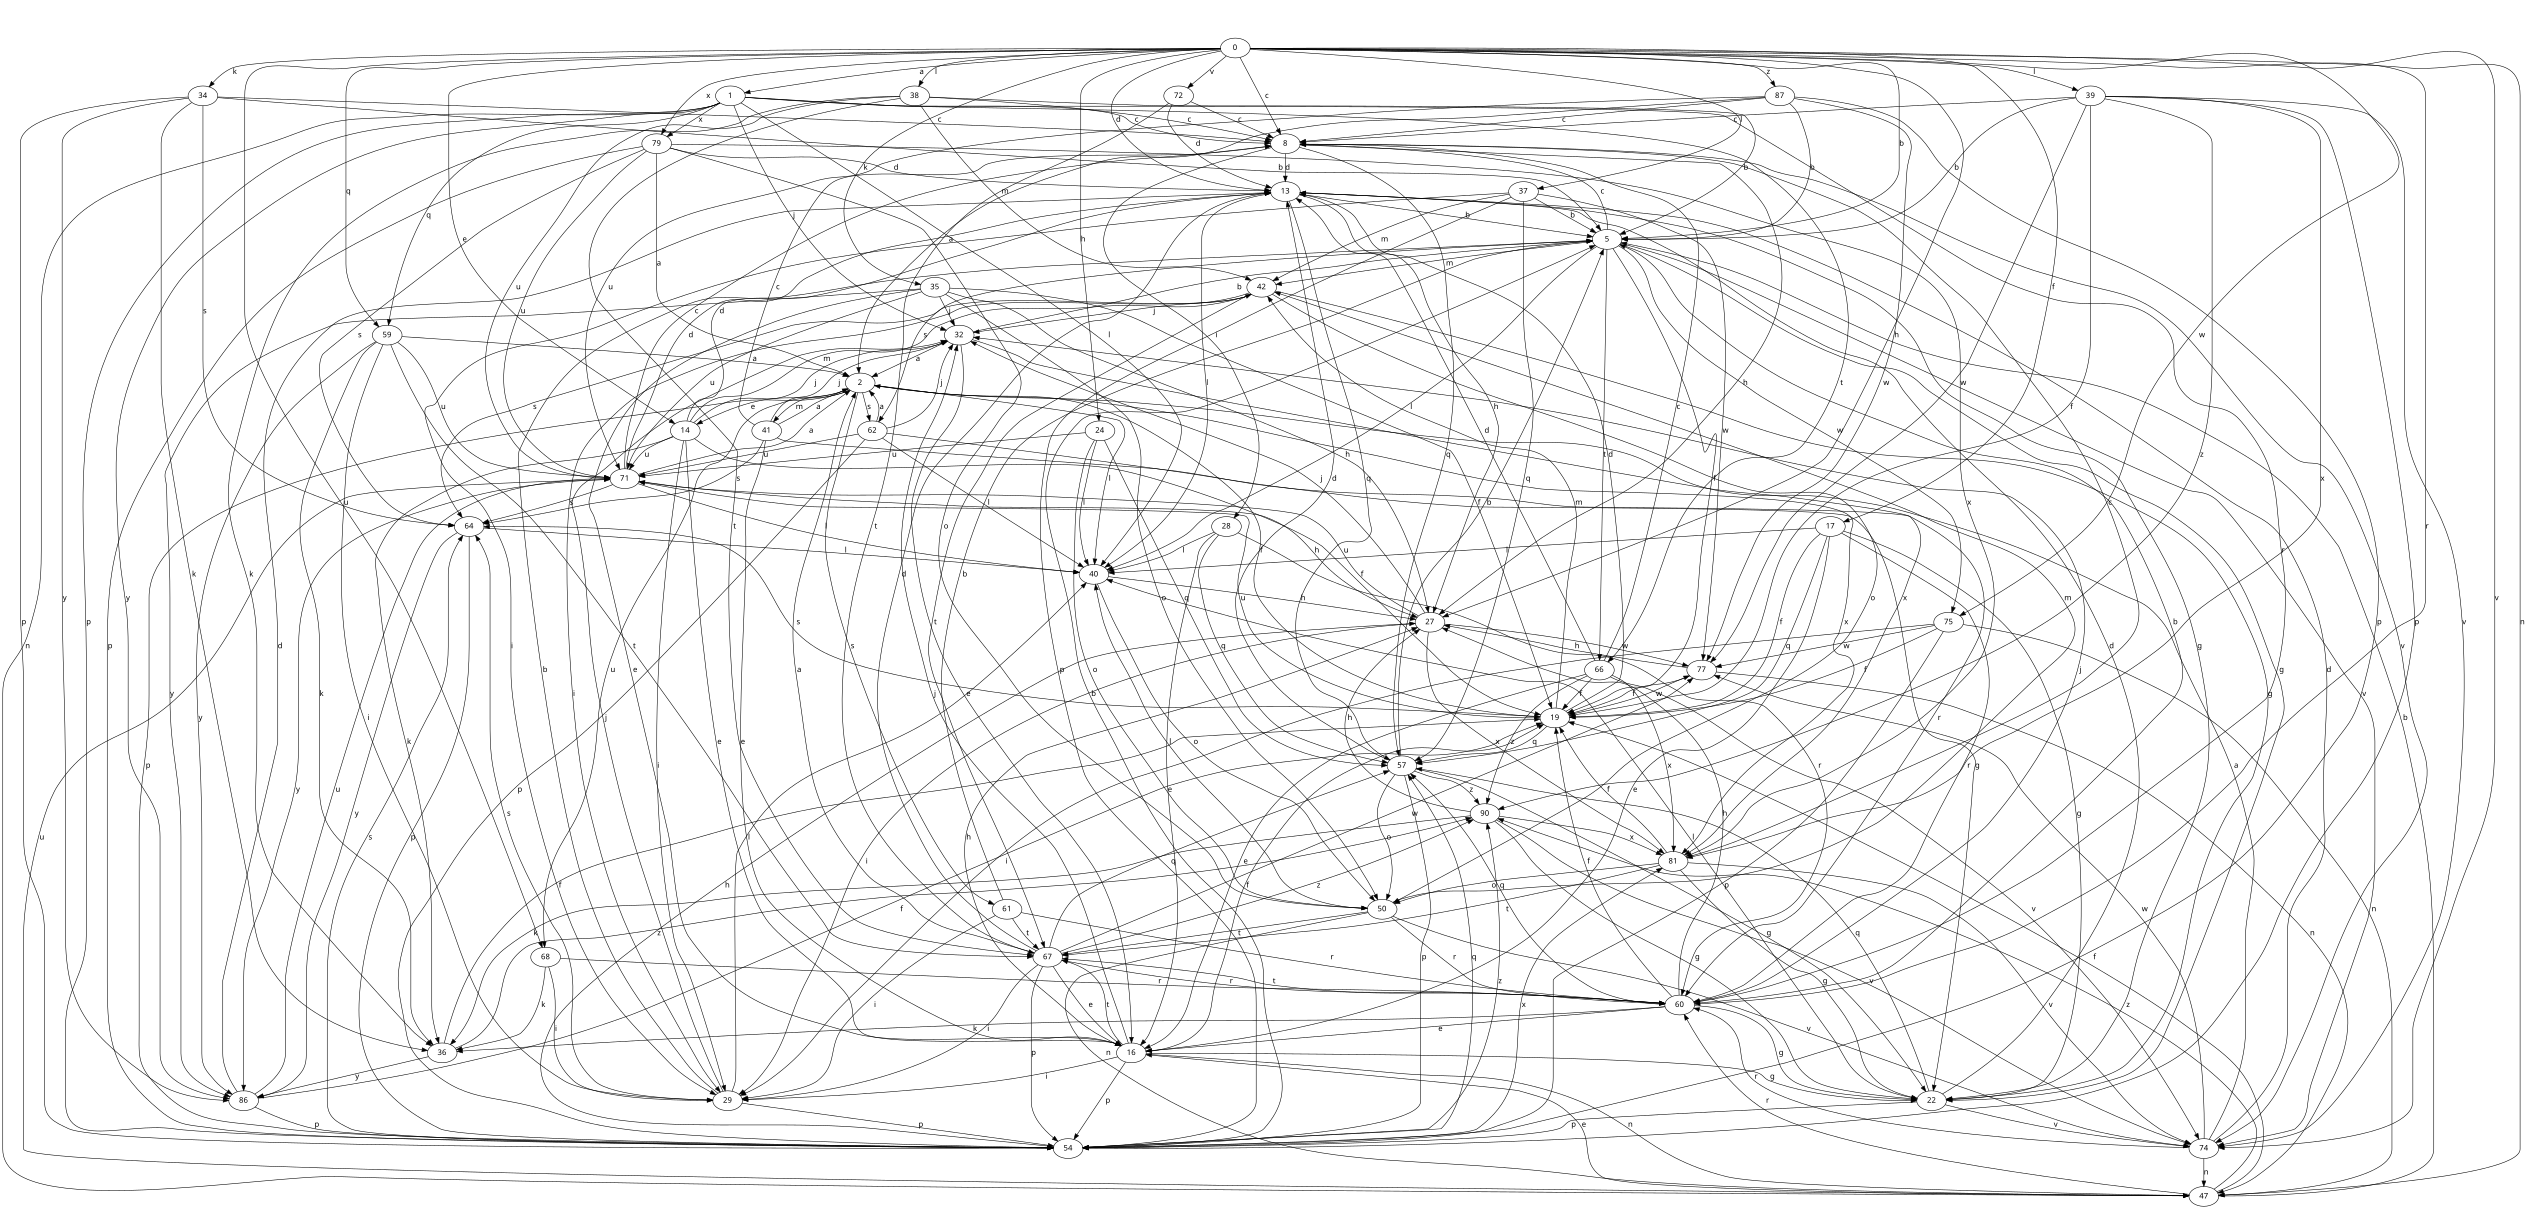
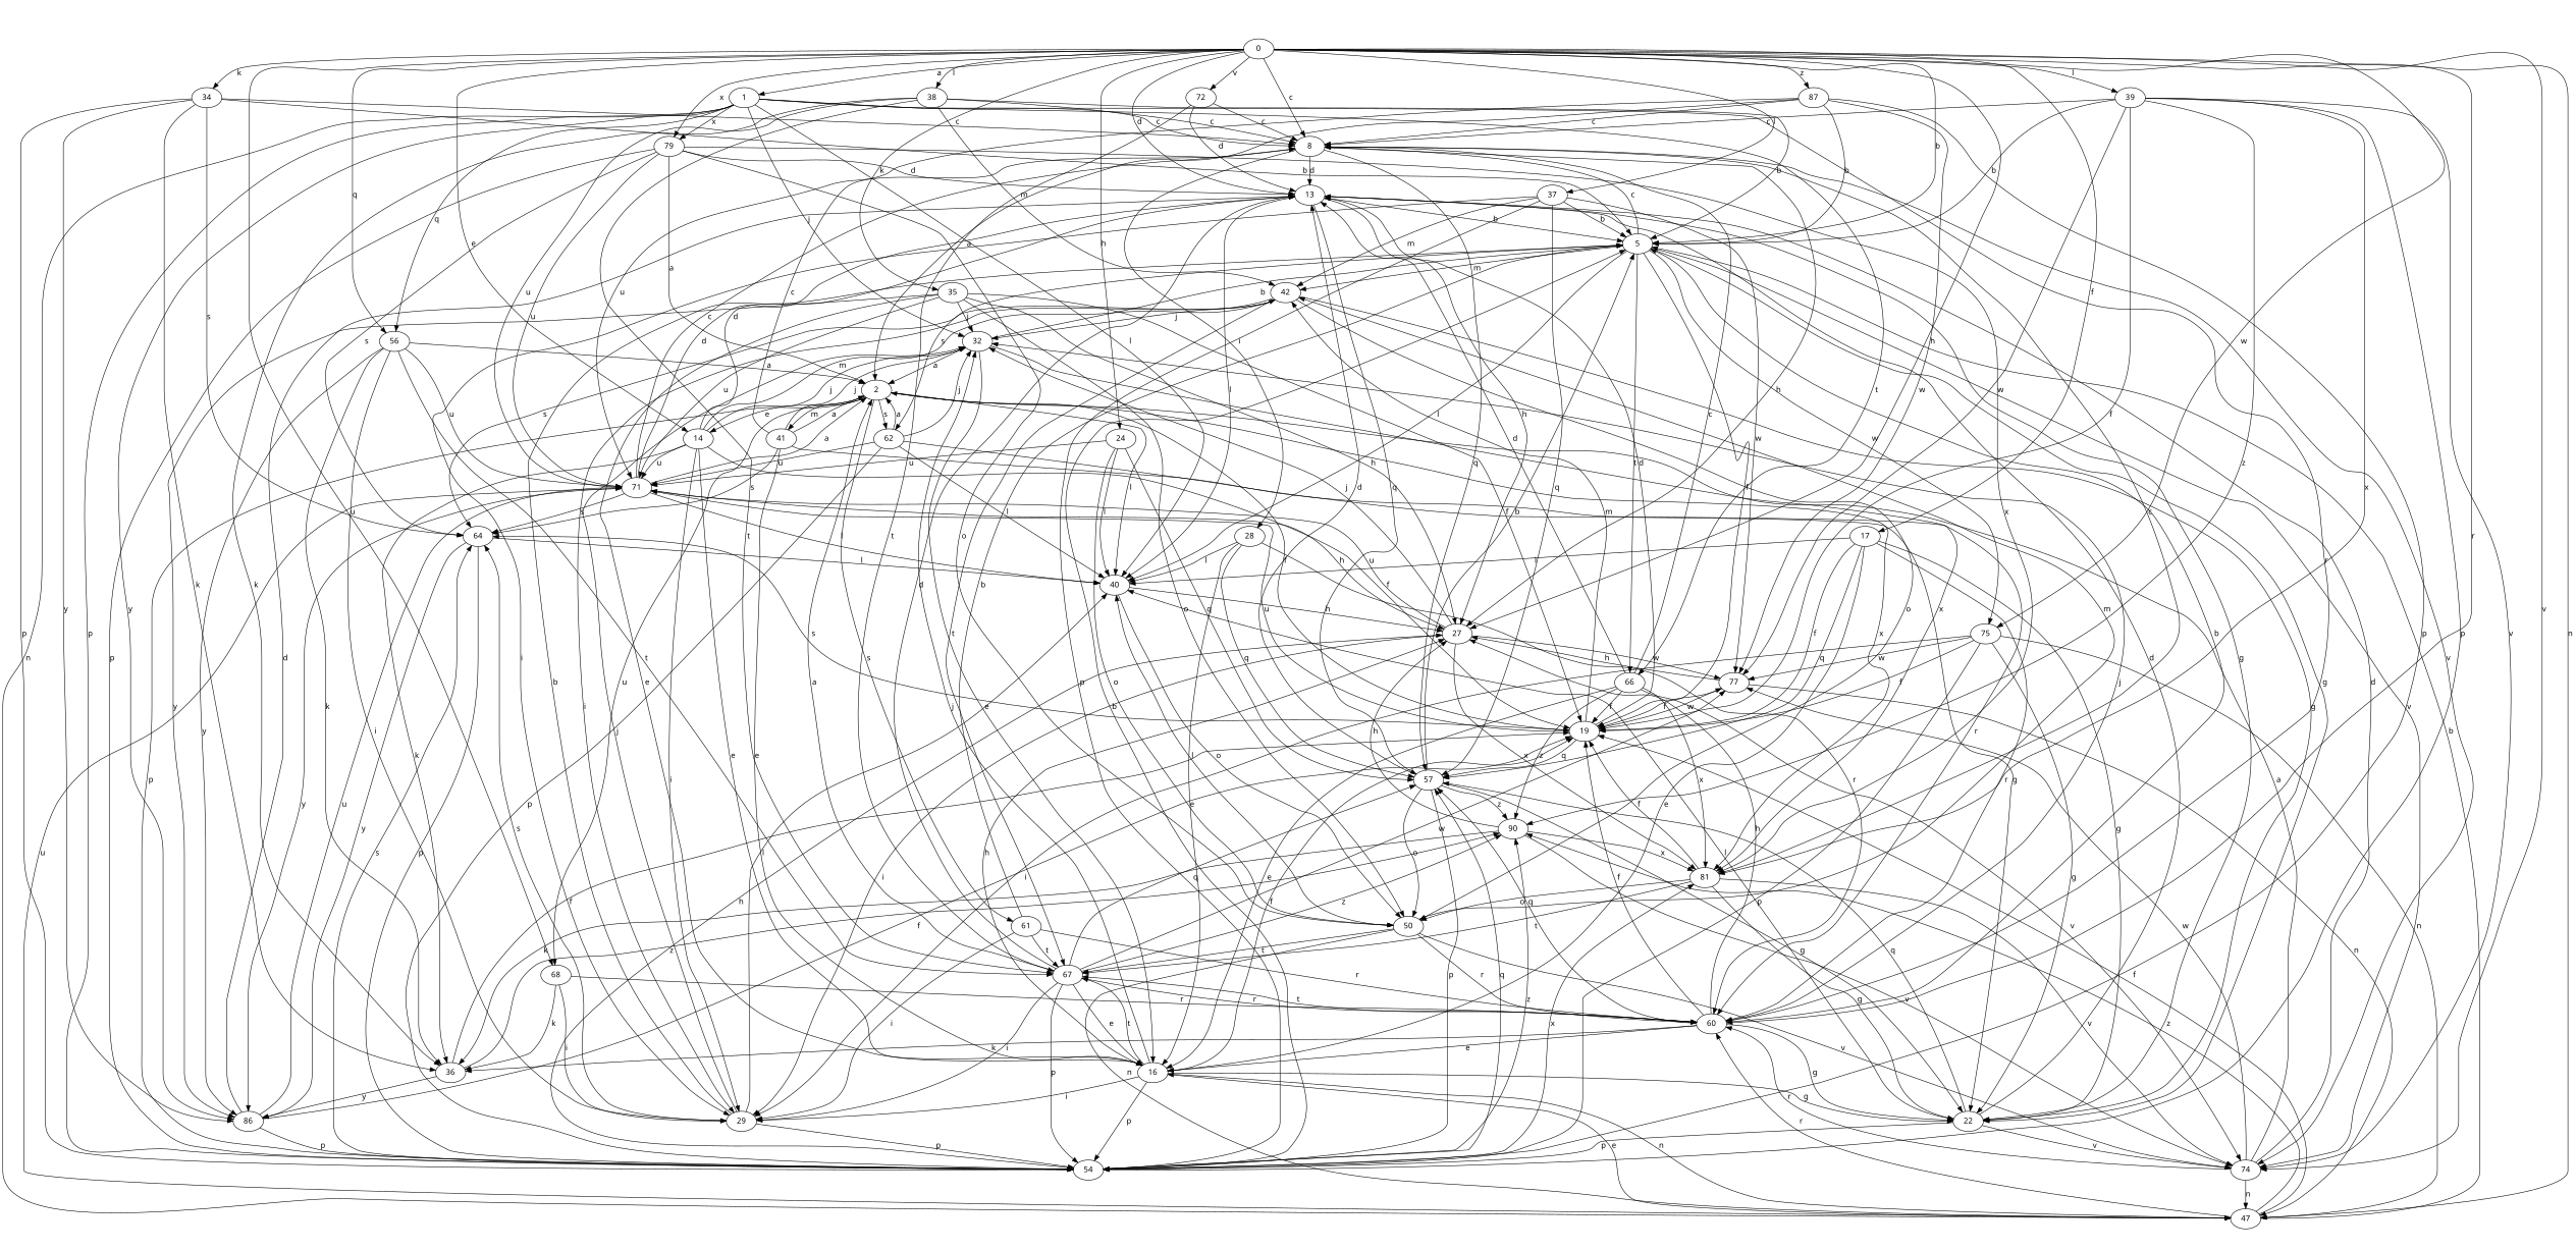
  strict digraph {
    fontname="Noto Sans"
    node [fontname="Noto Sans"]
    edge [fontname="Noto Sans"]
    0
    1
    5
    8
    13
    14
    17
    24
    n9 [label=27]
    34
    35
    37
    38
    39
    47
-   56 [label=59]
+   56
    60
    68
    72
    74
    75
    79
    87
    32
    40
    54
    66
    86
    19
    62
    22
    42
    28
    57
    16
    29
    36
    71
    50
    81
    77
    64
    67
    90
    2
    41
    61
    0 -> 1 [label=a]
    0 -> 5 [label=b]
    0 -> 8 [label=c]
    0 -> 13 [label=d]
    0 -> 14 [label=e]
    0 -> 17 [label=f]
    0 -> 24 [label=h]
    0 -> n9 [label=h]
    0 -> 34 [label=k]
    0 -> 35 [label=k]
    0 -> 37 [label=l]
    0 -> 38 [label=l]
    0 -> 39 [label=l]
    0 -> 47 [label=n]
    0 -> 56 [label=q]
    0 -> 60 [label=r]
    0 -> 68 [label=u]
    0 -> 72 [label=v]
    0 -> 74 [label=v]
    0 -> 75 [label=w]
    0 -> 79 [label=x]
    0 -> 87 [label=z]
    1 -> 8 [label=c]
    1 -> 47 [label=n]
    1 -> 56 [label=q]
    1 -> 60 [label=r]
    1 -> 79 [label=x]
    1 -> 32 [label=j]
    1 -> 40 [label=l]
    1 -> 54 [label=p]
    1 -> 66 [label=t]
    1 -> 86 [label=y]
    5 -> 8 [label=c]
    5 -> 74 [label=v]
    5 -> 75 [label=w]
    5 -> 40 [label=l]
    5 -> 66 [label=t]
    5 -> 19 [label=f]
    5 -> 62 [label=s]
    5 -> 22 [label=g]
    5 -> 42 [label=m]
    8 -> 13 [label=d]
    8 -> n9 [label=h]
    8 -> 74 [label=v]
    8 -> 28 [label=i]
    8 -> 57 [label=q]
    13 -> 5 [label=b]
    13 -> n9 [label=h]
    13 -> 40 [label=l]
    13 -> 22 [label=g]
    13 -> 57 [label=q]
    14 -> 13 [label=d]
    14 -> 32 [label=j]
    14 -> 19 [label=f]
    14 -> 42 [label=m]
    14 -> 16 [label=e]
    14 -> 29 [label=i]
    14 -> 36 [label=k]
    14 -> 71 [label=u]
    17 -> 60 [label=r]
    17 -> 40 [label=l]
    17 -> 19 [label=f]
    17 -> 22 [label=g]
    17 -> 57 [label=q]
    17 -> 16 [label=e]
    24 -> 40 [label=l]
    24 -> 57 [label=q]
    24 -> 71 [label=u]
    24 -> 50 [label=o]
    n9 -> 32 [label=j]
    n9 -> 29 [label=i]
    n9 -> 71 [label=u]
    n9 -> 81 [label=x]
    n9 -> 77 [label=w]
    34 -> 5 [label=b]
    34 -> 8 [label=c]
    34 -> 54 [label=p]
    34 -> 86 [label=y]
    34 -> 36 [label=k]
    34 -> 64 [label=s]
    35 -> n9 [label=h]
    35 -> 32 [label=j]
    35 -> 86 [label=y]
    35 -> 19 [label=f]
    35 -> 16 [label=e]
    35 -> 71 [label=u]
    35 -> 50 [label=o]
    37 -> 5 [label=b]
    37 -> 54 [label=p]
    37 -> 42 [label=m]
    37 -> 57 [label=q]
    37 -> 29 [label=i]
    37 -> 77 [label=w]
    38 -> 5 [label=b]
    38 -> 8 [label=c]
    38 -> 42 [label=m]
    38 -> 36 [label=k]
    38 -> 71 [label=u]
    38 -> 67 [label=t]
    39 -> 5 [label=b]
    39 -> 8 [label=c]
    39 -> 74 [label=v]
    39 -> 54 [label=p]
    39 -> 19 [label=f]
    39 -> 81 [label=x]
    39 -> 77 [label=w]
    39 -> 90 [label=z]
    47 -> 5 [label=b]
    47 -> 60 [label=r]
    47 -> 19 [label=f]
    47 -> 16 [label=e]
    47 -> 71 [label=u]
    47 -> 90 [label=z]
    56 -> 86 [label=y]
    56 -> 29 [label=i]
    56 -> 36 [label=k]
    56 -> 71 [label=u]
    56 -> 67 [label=t]
    56 -> 2 [label=a]
    60 -> 5 [label=b]
    60 -> n9 [label=h]
    60 -> 32 [label=j]
    60 -> 19 [label=f]
    60 -> 22 [label=g]
    60 -> 57 [label=q]
    60 -> 16 [label=e]
    60 -> 36 [label=k]
    60 -> 67 [label=t]
    68 -> 60 [label=r]
    68 -> 29 [label=i]
    68 -> 36 [label=k]
    72 -> 8 [label=c]
    72 -> 13 [label=d]
    72 -> 67 [label=t]
    74 -> 13 [label=d]
    74 -> 47 [label=n]
    74 -> 60 [label=r]
    74 -> 77 [label=w]
    74 -> 2 [label=a]
    75 -> 47 [label=n]
    75 -> 54 [label=p]
    75 -> 19 [label=f]
    75 -> 29 [label=i]
    75 -> 77 [label=w]
    79 -> 13 [label=d]
    79 -> 54 [label=p]
    79 -> 71 [label=u]
    79 -> 50 [label=o]
    79 -> 81 [label=x]
    79 -> 64 [label=s]
    79 -> 2 [label=a]
    87 -> 5 [label=b]
    87 -> 8 [label=c]
    87 -> 54 [label=p]
    87 -> 71 [label=u]
    87 -> 77 [label=w]
    87 -> 2 [label=a]
    32 -> 5 [label=b]
    32 -> 16 [label=e]
    32 -> 81 [label=x]
    32 -> 2 [label=a]
    40 -> n9 [label=h]
    40 -> 50 [label=o]
    54 -> 5 [label=b]
    54 -> n9 [label=h]
    54 -> 57 [label=q]
    54 -> 81 [label=x]
    54 -> 64 [label=s]
    54 -> 90 [label=z]
    66 -> 8 [label=c]
    66 -> 13 [label=d]
    66 -> 74 [label=v]
    66 -> 19 [label=f]
    66 -> 16 [label=e]
    66 -> 81 [label=x]
    66 -> 90 [label=z]
    86 -> 13 [label=d]
    86 -> 54 [label=p]
    86 -> 19 [label=f]
    86 -> 71 [label=u]
    19 -> 13 [label=d]
    19 -> 42 [label=m]
    19 -> 57 [label=q]
    19 -> 71 [label=u]
    19 -> 77 [label=w]
    19 -> 64 [label=s]
    62 -> 32 [label=j]
    62 -> 40 [label=l]
    62 -> 54 [label=p]
    62 -> 22 [label=g]
    62 -> 71 [label=u]
    62 -> 2 [label=a]
    22 -> 13 [label=d]
    22 -> 74 [label=v]
    22 -> 40 [label=l]
    22 -> 54 [label=p]
    22 -> 57 [label=q]
    42 -> 32 [label=j]
    42 -> 22 [label=g]
    42 -> 29 [label=i]
    42 -> 50 [label=o]
    42 -> 64 [label=s]
    42 -> 67 [label=t]
    28 -> 60 [label=r]
    28 -> 40 [label=l]
    28 -> 57 [label=q]
    28 -> 16 [label=e]
    57 -> 5 [label=b]
    57 -> 13 [label=d]
    57 -> 54 [label=p]
    57 -> 22 [label=g]
    57 -> 50 [label=o]
    57 -> 90 [label=z]
    16 -> n9 [label=h]
    16 -> 47 [label=n]
    16 -> 32 [label=j]
    16 -> 54 [label=p]
    16 -> 19 [label=f]
    16 -> 22 [label=g]
    16 -> 29 [label=i]
    16 -> 67 [label=t]
    29 -> 5 [label=b]
    29 -> 32 [label=j]
    29 -> 40 [label=l]
    29 -> 54 [label=p]
    29 -> 64 [label=s]
    36 -> 86 [label=y]
    36 -> 19 [label=f]
    36 -> 90 [label=z]
    71 -> 8 [label=c]
    71 -> 13 [label=d]
    71 -> n9 [label=h]
    71 -> 40 [label=l]
    71 -> 86 [label=y]
    71 -> 64 [label=s]
    71 -> 2 [label=a]
    50 -> 47 [label=n]
    50 -> 60 [label=r]
    50 -> 74 [label=v]
    50 -> 40 [label=l]
    50 -> 42 [label=m]
    50 -> 67 [label=t]
    81 -> 8 [label=c]
    81 -> 74 [label=v]
    81 -> 19 [label=f]
    81 -> 22 [label=g]
    81 -> 50 [label=o]
    81 -> 67 [label=t]
    77 -> n9 [label=h]
    77 -> 47 [label=n]
    77 -> 19 [label=f]
    64 -> 40 [label=l]
    64 -> 54 [label=p]
    64 -> 86 [label=y]
    67 -> 13 [label=d]
    67 -> 60 [label=r]
    67 -> 54 [label=p]
    67 -> 57 [label=q]
    67 -> 16 [label=e]
    67 -> 29 [label=i]
    67 -> 77 [label=w]
    67 -> 90 [label=z]
    67 -> 2 [label=a]
    90 -> n9 [label=h]
    90 -> 74 [label=v]
-   90 -> 22 [label=g]
+   75 -> 22 [label=g]
    90 -> 36 [label=k]
    90 -> 81 [label=x]
    2 -> 14 [label=e]
    2 -> 68 [label=u]
    2 -> 40 [label=l]
    2 -> 54 [label=p]
    2 -> 19 [label=f]
    2 -> 62 [label=s]
    2 -> 81 [label=x]
    2 -> 41 [label=m]
    2 -> 61 [label=s]
    41 -> 8 [label=c]
    41 -> 60 [label=r]
    41 -> 32 [label=j]
    41 -> 16 [label=e]
    41 -> 64 [label=s]
    41 -> 2 [label=a]
    61 -> 5 [label=b]
    61 -> 60 [label=r]
    61 -> 29 [label=i]
    61 -> 67 [label=t]
  }
